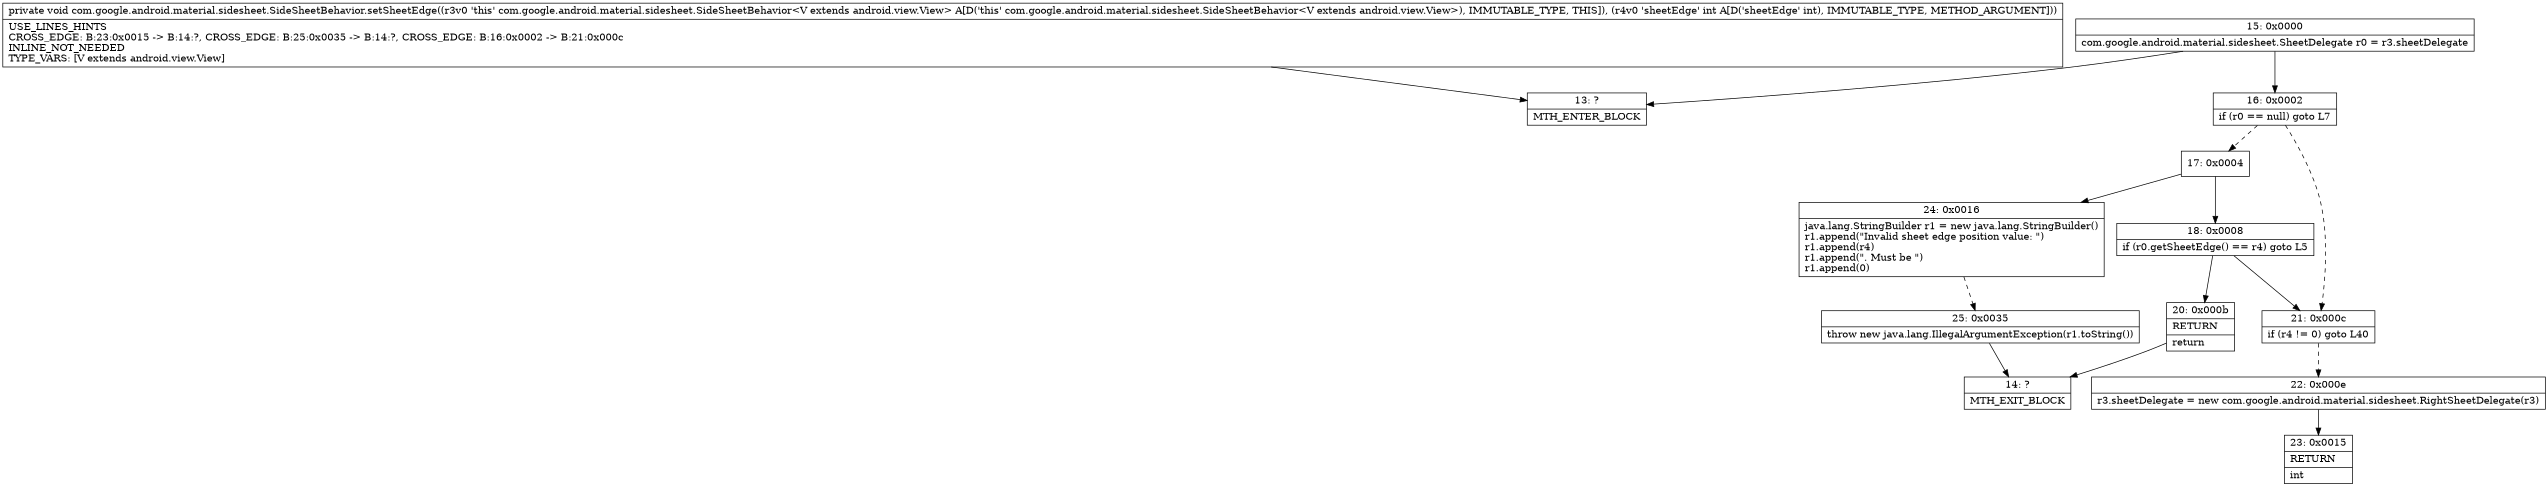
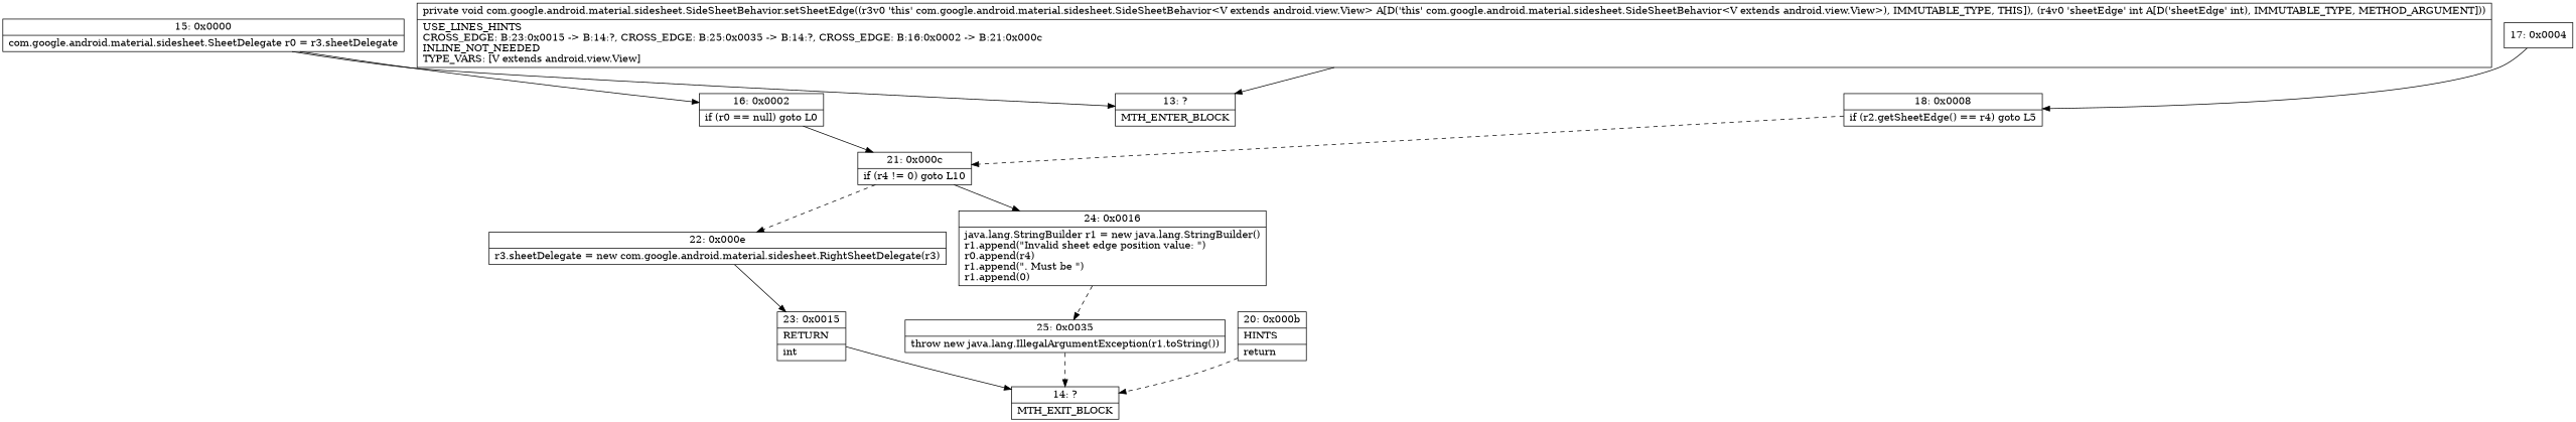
  digraph {
    node [shape=record]
    n1 [label="{13\:\ ?|MTH_ENTER_BLOCK\l}"]
    n2 [label="{15\:\ 0x0000|com.google.android.material.sidesheet.SheetDelegate r0 = r3.sheetDelegate\l}"]
-   n3 [label="{16\:\ 0x0002|if (r0 == null) goto L7\l}"]
+   n3 [label="{16\:\ 0x0002|if (r0 == null) goto L0\l}"]
    n4 [label="{17\:\ 0x0004}"]
-   n5 [label="{21\:\ 0x000c|if (r4 != 0) goto L40\l}"]
-   n6 [label="{18\:\ 0x0008|if (r0.getSheetEdge() == r4) goto L5\l}"]
+   n5 [label="{21\:\ 0x000c|if (r4 != 0) goto L10\l}"]
+   n6 [label="{18\:\ 0x0008|if (r2.getSheetEdge() == r4) goto L5\l}"]
    n7 [label="{22\:\ 0x000e|r3.sheetDelegate = new com.google.android.material.sidesheet.RightSheetDelegate(r3)\l}"]
-   n8 [label="{24\:\ 0x0016|java.lang.StringBuilder r1 = new java.lang.StringBuilder()\lr1.append(\"Invalid sheet edge position value: \")\lr1.append(r4)\lr1.append(\". Must be \")\lr1.append(0)\l}"]
-   n9 [label="{20\:\ 0x000b|RETURN\l|return\l}"]
+   n8 [label="{24\:\ 0x0016|java.lang.StringBuilder r1 = new java.lang.StringBuilder()\lr1.append(\"Invalid sheet edge position value: \")\lr0.append(r4)\lr1.append(\". Must be \")\lr1.append(0)\l}"]
+   n9 [label="{20\:\ 0x000b|HINTS\l|return\l}"]
    n10 [label="{14\:\ ?|MTH_EXIT_BLOCK\l}"]
    n11 [label="{23\:\ 0x0015|RETURN\l|int\l}"]
    n12 [label="{25\:\ 0x0035|throw new java.lang.IllegalArgumentException(r1.toString())\l}"]
    n13 [label="{private void com.google.android.material.sidesheet.SideSheetBehavior.setSheetEdge((r3v0 'this' com.google.android.material.sidesheet.SideSheetBehavior\<V extends android.view.View\> A[D('this' com.google.android.material.sidesheet.SideSheetBehavior\<V extends android.view.View\>), IMMUTABLE_TYPE, THIS]), (r4v0 'sheetEdge' int A[D('sheetEdge' int), IMMUTABLE_TYPE, METHOD_ARGUMENT]))  | USE_LINES_HINTS\lCROSS_EDGE: B:23:0x0015 \-\> B:14:?, CROSS_EDGE: B:25:0x0035 \-\> B:14:?, CROSS_EDGE: B:16:0x0002 \-\> B:21:0x000c\lINLINE_NOT_NEEDED\lTYPE_VARS: [V extends android.view.View]\l}"]
    n2 -> n1
    n2 -> n3
-   n3 -> n4 [style=dashed]
-   n3 -> n5 [style=dashed]
+   n3 -> n5
    n4 -> n6
    n5 -> n7 [style=dashed]
-   n4 -> n8
-   n6 -> n5 [style=solid]
-   n6 -> n9
+   n5 -> n8
+   n6 -> n5 [style=dashed]
    n7 -> n11
    n8 -> n12 [style=dashed]
-   n9 -> n10
-   n12 -> n10
+   n9 -> n10 [style=dashed]
+   n11 -> n10
+   n12 -> n10 [style=dashed]
    n13 -> n1
  }
